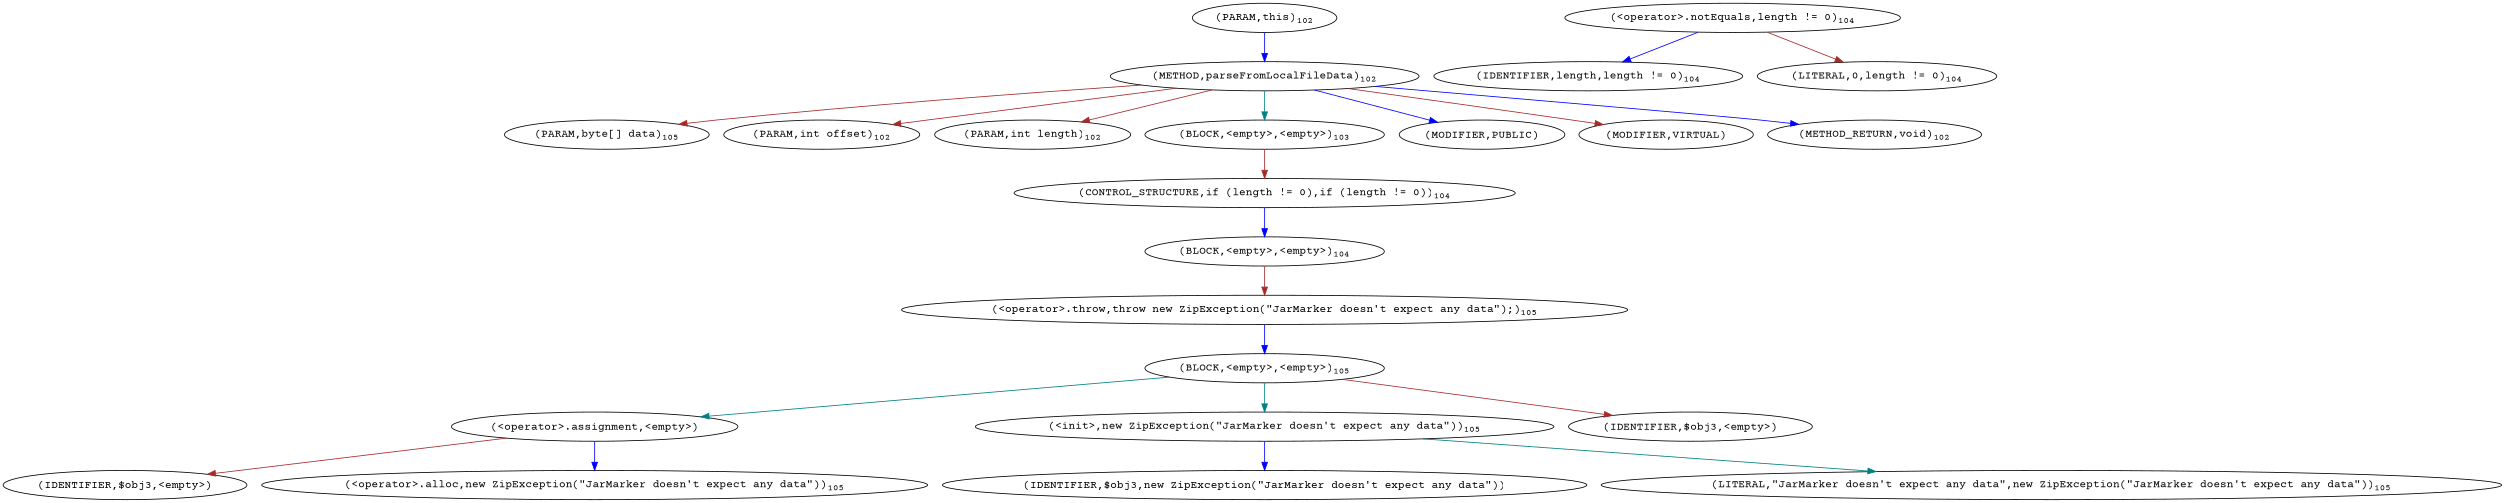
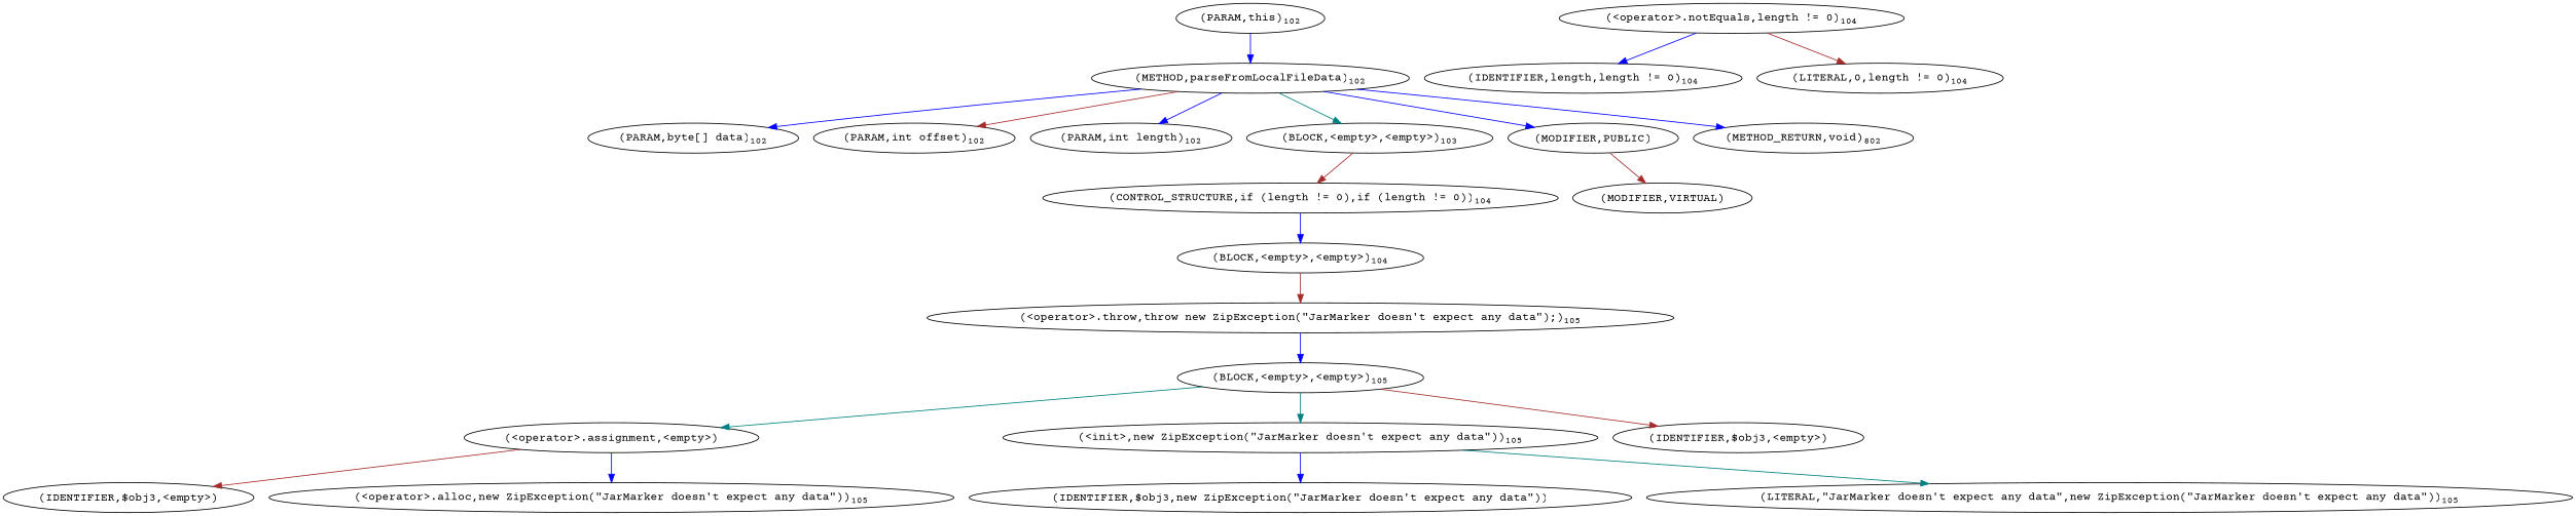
  digraph {
    fontname="Courier Prime"
    node [fontname="Courier Prime"]
    edge [color=blue fontname="Courier Prime"]
    n1 [label=<(METHOD,parseFromLocalFileData)<SUB>102</SUB>>]
-   n2 [label=<(PARAM,byte[] data)<SUB>105</SUB>>]
+   n2 [label=<(PARAM,byte[] data)<SUB>102</SUB>>]
    n3 [label=<(PARAM,int offset)<SUB>102</SUB>>]
    n4 [label=<(PARAM,int length)<SUB>102</SUB>>]
    n5 [label=<(BLOCK,&lt;empty&gt;,&lt;empty&gt;)<SUB>103</SUB>>]
    n6 [label=<(MODIFIER,PUBLIC)>]
    n7 [label=<(MODIFIER,VIRTUAL)>]
-   n8 [label=<(METHOD_RETURN,void)<SUB>102</SUB>>]
+   n8 [label=<(METHOD_RETURN,void)<SUB>802</SUB>>]
    n9 [label=<(PARAM,this)<SUB>102</SUB>>]
    n10 [label=<(CONTROL_STRUCTURE,if (length != 0),if (length != 0))<SUB>104</SUB>>]
    n11 [label=<(BLOCK,&lt;empty&gt;,&lt;empty&gt;)<SUB>104</SUB>>]
    n12 [label=<(&lt;operator&gt;.notEquals,length != 0)<SUB>104</SUB>>]
    n13 [label=<(IDENTIFIER,length,length != 0)<SUB>104</SUB>>]
    n14 [label=<(LITERAL,0,length != 0)<SUB>104</SUB>>]
    n15 [label=<(&lt;operator&gt;.throw,throw new ZipException(&quot;JarMarker doesn't expect any data&quot;);)<SUB>105</SUB>>]
    n16 [label=<(BLOCK,&lt;empty&gt;,&lt;empty&gt;)<SUB>105</SUB>>]
    n17 [label=<(&lt;operator&gt;.assignment,&lt;empty&gt;)>]
    n18 [label=<(&lt;init&gt;,new ZipException(&quot;JarMarker doesn't expect any data&quot;))<SUB>105</SUB>>]
    n19 [label=<(IDENTIFIER,$obj3,&lt;empty&gt;)>]
    n20 [label=<(IDENTIFIER,$obj3,&lt;empty&gt;)>]
    n21 [label=<(&lt;operator&gt;.alloc,new ZipException(&quot;JarMarker doesn't expect any data&quot;))<SUB>105</SUB>>]
    n22 [label=<(IDENTIFIER,$obj3,new ZipException(&quot;JarMarker doesn't expect any data&quot;))>]
    n23 [label=<(LITERAL,&quot;JarMarker doesn't expect any data&quot;,new ZipException(&quot;JarMarker doesn't expect any data&quot;))<SUB>105</SUB>>]
-   n1 -> n2 [color=brown]
+   n1 -> n2
    n1 -> n3 [color=brown]
-   n1 -> n4 [color=brown]
+   n1 -> n4
    n1 -> n5 [color=teal]
    n1 -> n6
-   n1 -> n7 [color=brown]
+   n6 -> n7 [color=brown]
    n1 -> n8
    n5 -> n10 [color=brown]
    n9 -> n1
    n10 -> n11
    n11 -> n15 [color=brown]
    n12 -> n13
    n12 -> n14 [color=brown]
    n15 -> n16
    n16 -> n17 [color=teal]
    n16 -> n18 [color=teal]
    n16 -> n19 [color=brown]
    n17 -> n20 [color=brown]
    n17 -> n21
    n18 -> n22
    n18 -> n23 [color=teal]
  }
